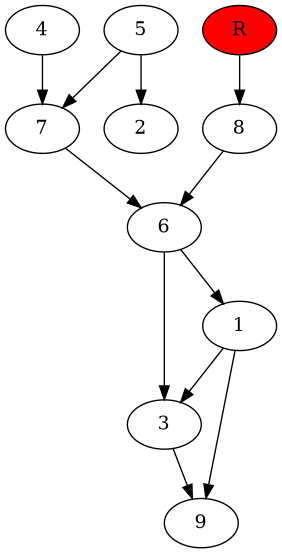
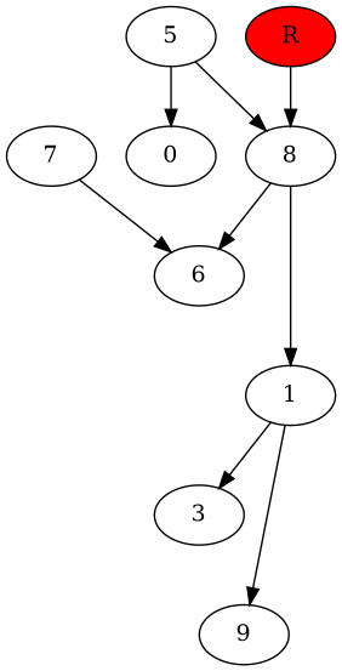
  digraph {
    1
    3
    9
-   4
    7
    6
    5
-   2
+   2 [label=0]
    8
    R [fillcolor="#ff0000" style=filled]
    1 -> 3
    1 -> 9
-   3 -> 9
-   4 -> 7
    7 -> 6
-   6 -> 3
    5 -> 2
-   5 -> 7
-   6 -> 1
+   5 -> 8
+   8 -> 1
    8 -> 6
    R -> 8
  }
